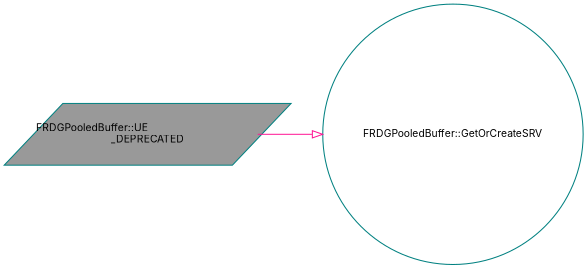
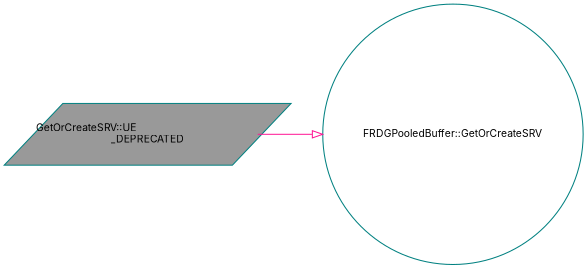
  digraph {
    rankdir=LR
    fontname=Inter
    node [color=teal fontname=Inter fontsize=10 style=filled]
-   n1 [fillcolor=grey60 fontcolor=black height=0.2 label="FRDGPooledBuffer::UE\l_DEPRECATED" shape=parallelogram width=0.4]
+   n1 [fillcolor=grey60 fontcolor=black height=0.2 label="GetOrCreateSRV::UE\l_DEPRECATED" shape=parallelogram width=0.4]
    n2 [fillcolor=white height=0.2 label="FRDGPooledBuffer::GetOrCreateSRV" shape=circle width=0.4]
    n1 -> n2 [color=deeppink fontname=Inter fontsize=10 labelfontname=Helvetica labelfontsize=10 style=solid arrowhead=onormal]
  }
